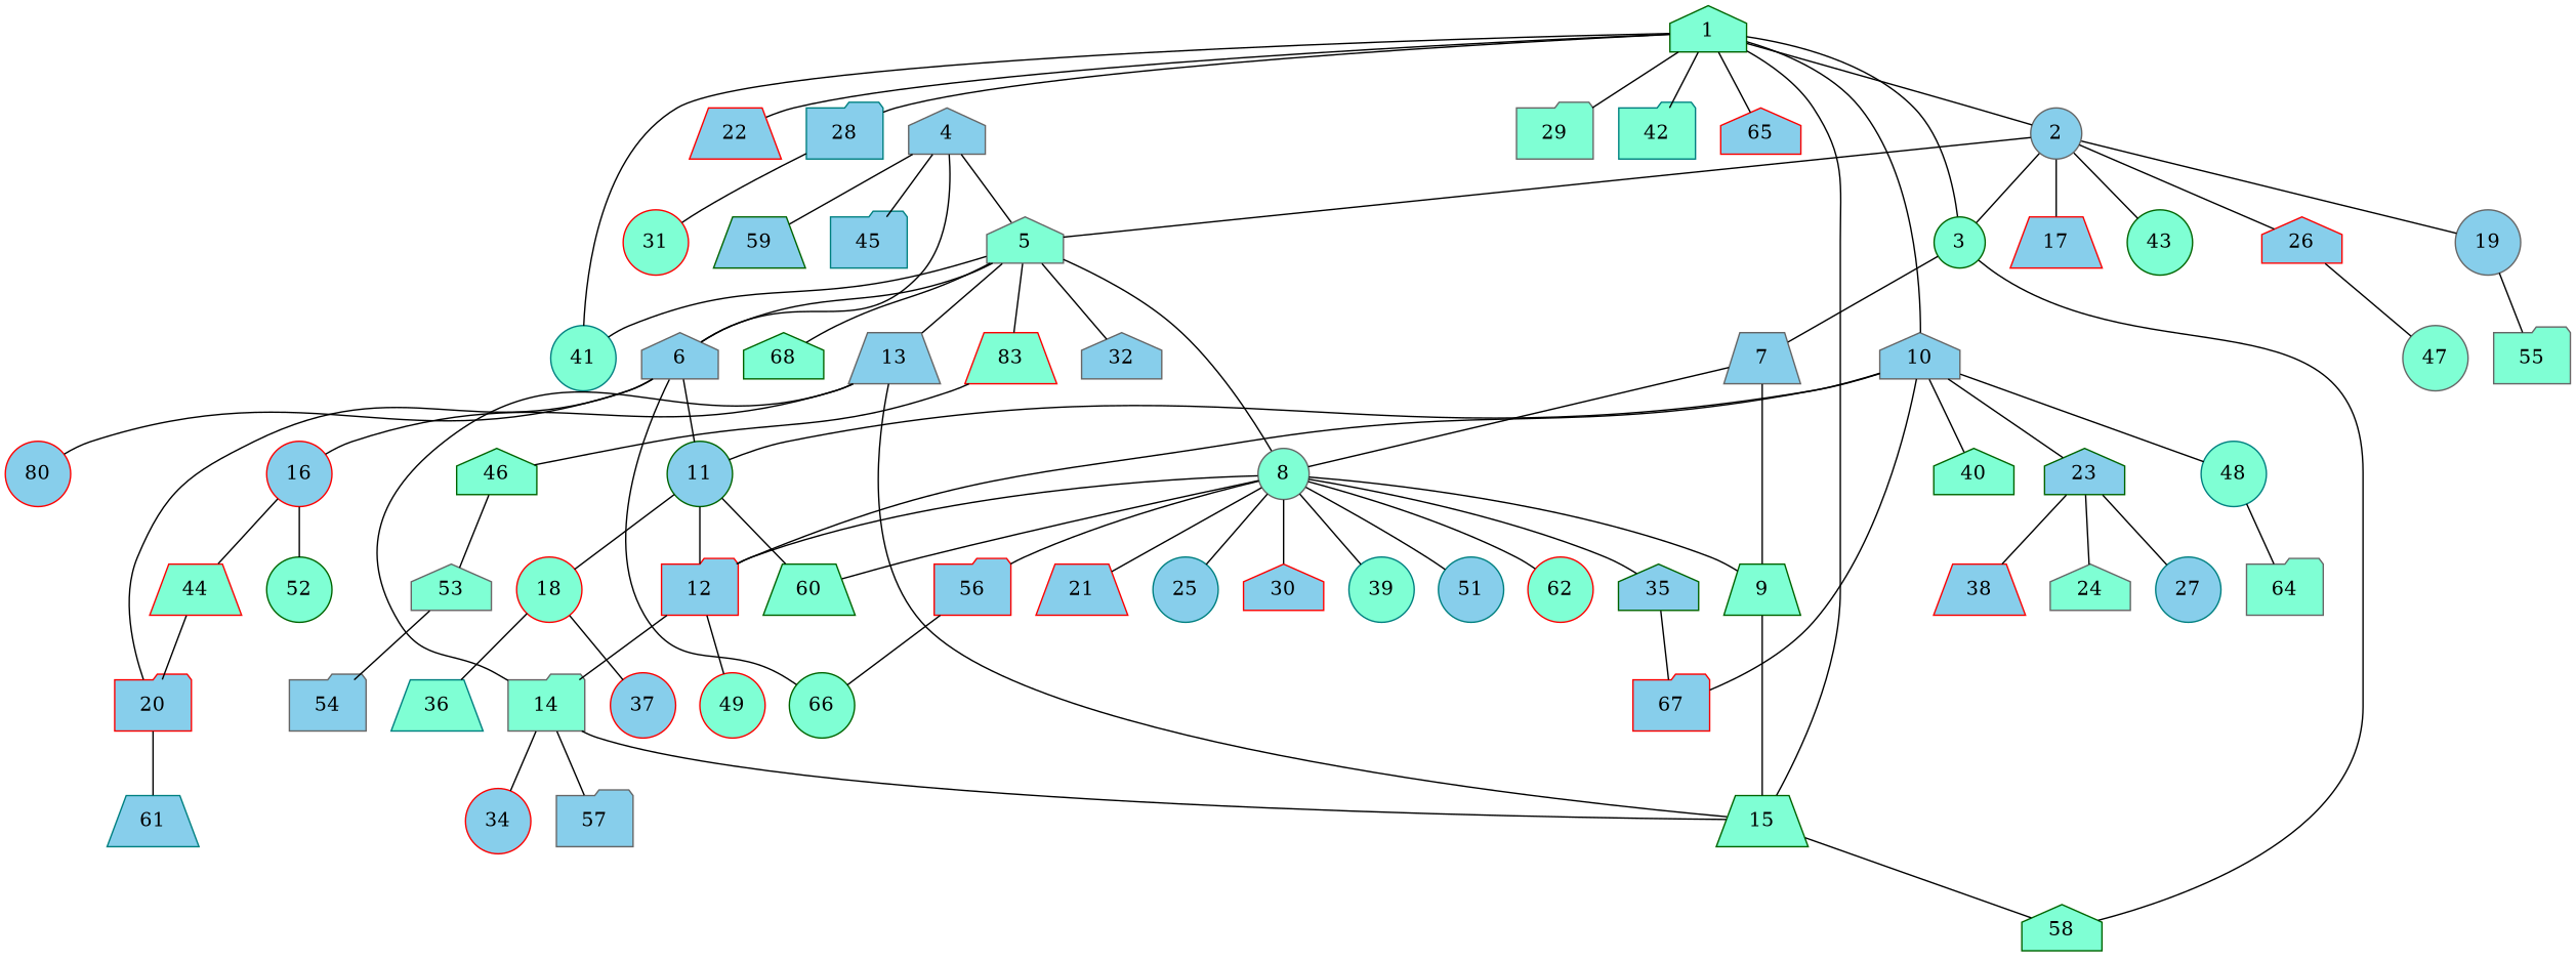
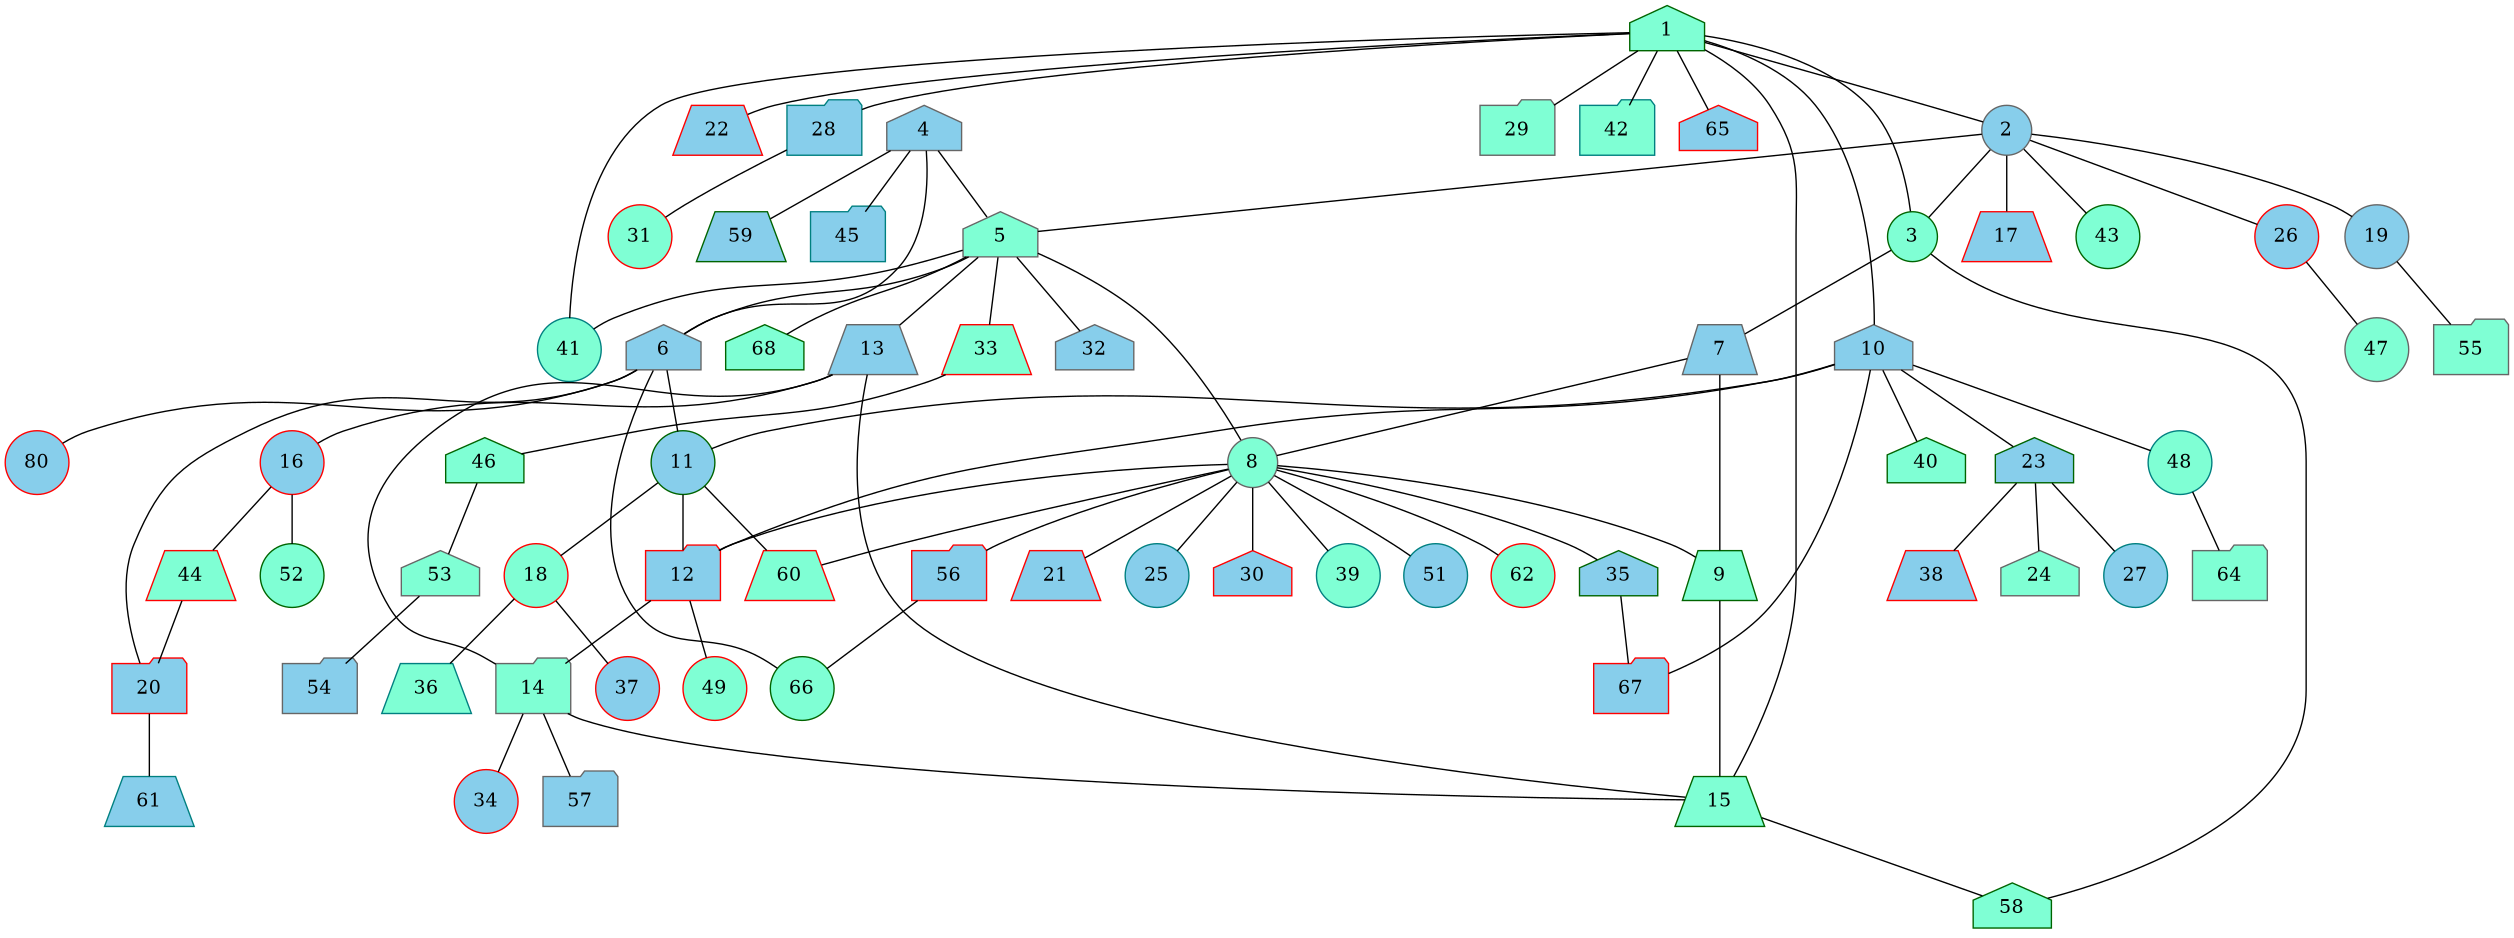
  graph {
    node [color=red fillcolor=skyblue shape=circle style=filled]
    1 [color=darkgreen fillcolor=aquamarine shape=house]
    2 [color=gray40]
    3 [color=darkgreen fillcolor=aquamarine]
    10 [color=gray40 shape=house]
    15 [color=darkgreen fillcolor=aquamarine shape=trapezium]
    22 [shape=trapezium]
    28 [color=teal shape=folder]
    29 [color=gray40 fillcolor=aquamarine shape=folder]
    41 [color=teal fillcolor=aquamarine]
    42 [color=teal fillcolor=aquamarine shape=folder]
    65 [shape=house]
    5 [color=gray40 fillcolor=aquamarine shape=house]
    17 [shape=trapezium]
    19 [color=gray40]
-   26 [shape=house]
+   26
    43 [color=darkgreen fillcolor=aquamarine]
    7 [color=gray40 shape=trapezium]
    58 [color=darkgreen fillcolor=aquamarine shape=house]
    11 [color=darkgreen]
    12 [shape=folder]
    23 [color=darkgreen shape=house]
    40 [color=darkgreen fillcolor=aquamarine shape=house]
    48 [color=teal fillcolor=aquamarine]
    67 [shape=folder]
    31 [fillcolor=aquamarine]
    6 [color=gray40 shape=house]
    8 [color=gray40 fillcolor=aquamarine]
    13 [color=gray40 shape=trapezium]
    32 [color=gray40 shape=house]
-   33 [fillcolor=aquamarine shape=trapezium label=83]
+   33 [fillcolor=aquamarine shape=trapezium]
    68 [color=darkgreen fillcolor=aquamarine shape=house]
    55 [color=gray40 fillcolor=aquamarine shape=folder]
    47 [color=gray40 fillcolor=aquamarine]
    9 [color=darkgreen fillcolor=aquamarine shape=trapezium]
    4 [color=gray40 shape=house]
    45 [color=teal shape=folder]
    59 [color=darkgreen shape=trapezium]
    20 [shape=folder]
    n39 [label=80]
    66 [color=darkgreen fillcolor=aquamarine]
    21 [shape=trapezium]
    25 [color=teal]
    30 [shape=house]
    35 [color=darkgreen shape=house]
    39 [color=teal fillcolor=aquamarine]
    51 [color=teal]
    56 [shape=folder]
-   60 [color=darkgreen fillcolor=aquamarine shape=trapezium]
+   60 [fillcolor=aquamarine shape=trapezium]
    62 [fillcolor=aquamarine]
    14 [color=gray40 fillcolor=aquamarine shape=folder]
    16
    46 [color=darkgreen fillcolor=aquamarine shape=house]
    18 [fillcolor=aquamarine]
    61 [color=teal shape=trapezium]
    49 [fillcolor=aquamarine]
    24 [color=gray40 fillcolor=aquamarine shape=house]
    27 [color=teal]
    38 [shape=trapezium]
    64 [color=gray40 fillcolor=aquamarine shape=folder]
    36 [color=teal fillcolor=aquamarine shape=trapezium]
    37
    34
    57 [color=gray40 shape=folder]
    44 [fillcolor=aquamarine shape=trapezium]
    52 [color=darkgreen fillcolor=aquamarine]
    53 [color=gray40 fillcolor=aquamarine shape=house]
    54 [color=gray40 shape=folder]
    1 -- 2
    1 -- 3
    1 -- 10
    1 -- 15
    1 -- 22
    1 -- 28
    1 -- 29
    1 -- 41
    1 -- 42
    1 -- 65
    2 -- 3
    2 -- 5
    2 -- 17
    2 -- 19
    2 -- 26
    2 -- 43
    3 -- 7
    3 -- 58
    10 -- 11
    10 -- 12
    10 -- 23
    10 -- 40
    10 -- 48
    10 -- 67
    15 -- 58
    28 -- 31
    5 -- 41
    5 -- 6
    5 -- 8
    5 -- 13
    5 -- 32
    5 -- 33
    5 -- 68
    19 -- 55
    26 -- 47
    7 -- 8
    7 -- 9
    11 -- 12
    11 -- 60
    11 -- 18
    12 -- 14
    12 -- 49
    23 -- 24
    23 -- 27
    23 -- 38
    48 -- 64
    6 -- 11
    6 -- 20
    6 -- n39
    6 -- 66
    8 -- 12
    8 -- 9
    8 -- 21
    8 -- 25
    8 -- 30
    8 -- 35
    8 -- 39
    8 -- 51
    8 -- 56
    8 -- 60
    8 -- 62
    13 -- 15
    13 -- 14
    13 -- 16
    33 -- 46
    9 -- 15
    4 -- 5
    4 -- 6
    4 -- 45
    4 -- 59
    20 -- 61
    35 -- 67
    56 -- 66
    14 -- 15
    14 -- 34
    14 -- 57
    16 -- 44
    16 -- 52
    46 -- 53
    18 -- 36
    18 -- 37
    44 -- 20
    53 -- 54
  }
